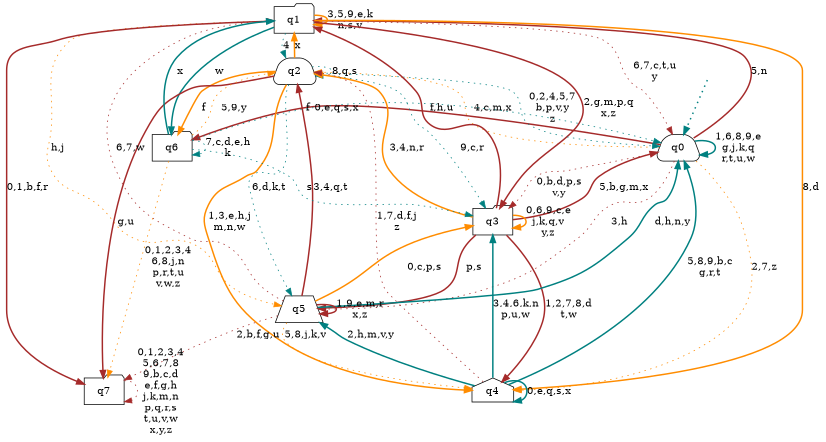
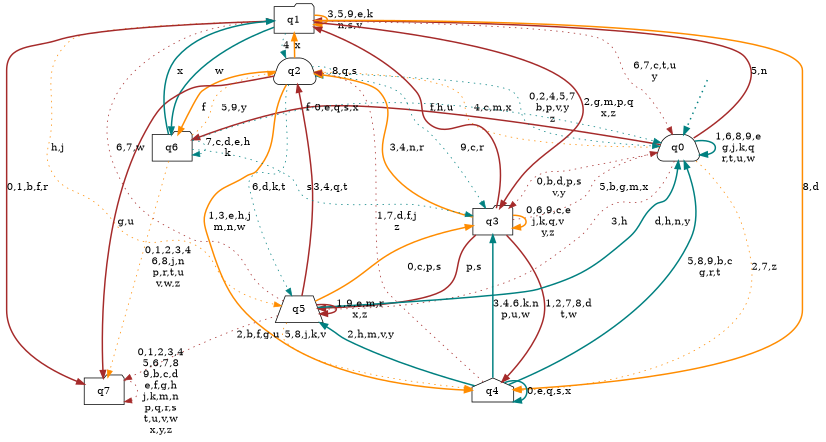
  digraph {
    rankdir=TB
    node [shape=folder style="rounded,filled" color=black fillcolor=white]
    edge [color=brown style=bold]
    __start0 [height=0 shape=none style=invis width=0 color="" fillcolor=""]
    n2 [label=q0 shape=trapezium]
    n3 [label=q1]
    n4 [label=q2 shape=trapezium]
    n5 [label=q3 style=filled]
    n6 [label=q4 shape=house style=filled]
    n7 [label=q5 shape=trapezium style=filled]
    n8 [label=q6]
    n9 [label=q7 style=filled]
    subgraph cluster_1 {
      nodesep=0.15
      ranksep=0.15
      style=invis
      __start0
      n2
    }
    __start0 -> n2 [color=teal penwidth=2 style=dotted]
    n2 -> n2 [color=teal label="1,6,8,9,e\ng,j,k,q\nr,t,u,w"]
    n2 -> n3 [label="5,n"]
    n2 -> n4 [color=darkorange label="4,c,m,x" style=dotted]
    n2 -> n5 [label="0,b,d,p,s\nv,y" style=dotted]
    n2 -> n6 [color=darkorange label="2,7,z" style=dotted]
    n2 -> n7 [label="3,h" style=dotted]
    n2 -> n8 [label=f]
    n3 -> n2 [label="6,7,c,t,u\ny" style=dotted]
    n3 -> n3 [color=darkorange label="3,5,9,e,k\nn,s,v"]
    n3 -> n4 [color=teal label=4 style=dotted]
    n3 -> n5 [label="2,g,m,p,q\nx,z"]
    n3 -> n6 [color=darkorange label="8,d"]
    n3 -> n7 [color=darkorange label="h,j" style=dotted]
    n3 -> n8 [color=teal label=w]
    n3 -> n9 [label="0,1,b,f,r"]
    n4 -> n2 [color=teal label="0,2,4,5,7\nb,p,v,y\nz" style=dotted]
    n4 -> n3 [color=darkorange label=x]
    n4 -> n4 [color=teal label="8,q,s" style=dotted]
    n4 -> n5 [color=teal label="9,c,r" style=dotted]
    n4 -> n6 [color=darkorange label="1,3,e,h,j\nm,n,w"]
    n4 -> n7 [color=teal label="6,d,k,t" style=dotted]
    n4 -> n8 [color=darkorange label=f]
    n4 -> n9 [label="g,u"]
-   n5 -> n2 [label="5,b,g,m,x"]
+   n5 -> n2 [label="5,b,g,m,x" style=dotted]
    n5 -> n3 [label="f,h,u"]
    n5 -> n4 [color=darkorange label="3,4,n,r"]
    n5 -> n5 [color=darkorange label="0,6,9,c,e\nj,k,q,v\ny,z"]
    n5 -> n6 [label="1,2,7,8,d\nt,w"]
    n5 -> n7 [label="p,s"]
    n6 -> n2 [color=teal label="5,8,9,b,c\ng,r,t"]
    n6 -> n4 [label="1,7,d,f,j\nz" style=dotted]
    n6 -> n5 [color=teal label="3,4,6,k,n\np,u,w"]
    n6 -> n6 [color=teal label="0,e,q,s,x"]
    n6 -> n7 [color=teal label="2,h,m,v,y"]
    n7 -> n2 [color=teal label="d,h,n,y"]
    n7 -> n3 [label="6,7,w" style=dotted]
    n7 -> n4 [label="3,4,q,t"]
    n7 -> n5 [color=darkorange label="0,c,p,s"]
    n7 -> n6 [color=darkorange label="5,8,j,k,v" style=dotted]
    n7 -> n7 [label="1,9,e,m,r\nx,z"]
    n7 -> n9 [label="2,b,f,g,u" style=dotted]
    n8 -> n2 [color=teal label="0,e,q,s,x" style=dotted]
    n8 -> n3 [color=teal label=x]
    n8 -> n4 [color=darkorange label="5,9,y" style=dotted]
    n8 -> n5 [color=teal label=s style=dotted]
    n8 -> n8 [color=teal label="7,c,d,e,h\nk" style=dotted]
    n8 -> n9 [color=darkorange label="0,1,2,3,4\n6,8,j,n\np,r,t,u\nv,w,z" style=dotted]
    n9 -> n9 [label="0,1,2,3,4\n5,6,7,8\n9,b,c,d\ne,f,g,h\nj,k,m,n\np,q,r,s\nt,u,v,w\nx,y,z" style=dotted]
  }
